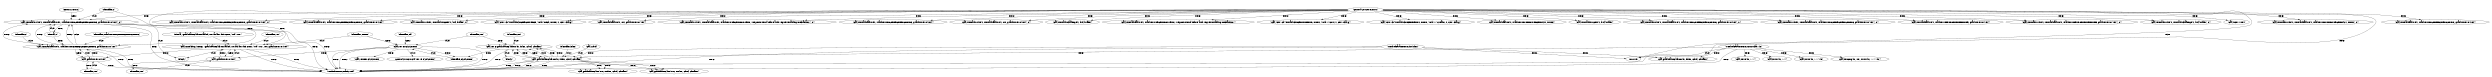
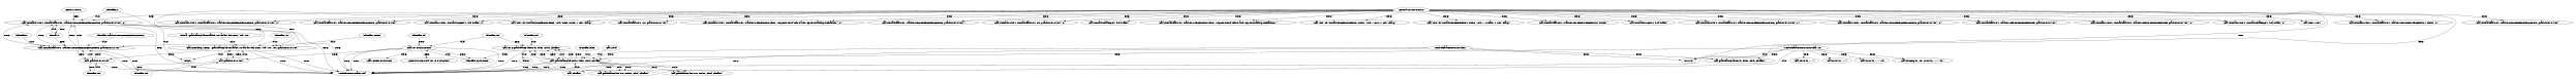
  digraph {
    n1 [label="(Call,_sx_nad_write(s, _sx_sasl_failure(s, _sasl_err_INCORRECT_ENCODING, gsasl_strerror(ret)), 0))"]
    n2 [label="(Literal,0)"]
    n3 [label="(MethodReturn,static void)"]
    n4 [label="(Block,)"]
    n5 [label="(Call,_sx_sasl_failure(s, _sasl_err_INCORRECT_ENCODING, gsasl_strerror(ret)))"]
    n6 [label="(Call,gsasl_strerror(ret))"]
    n7 [label="(Identifier,ret)"]
    n8 [label="(ControlStructure,sx_t s)"]
    n9 [label="(Call,_sx_nad_write(s, _sx_sasl_failure(s, _sasl_err_INVALID_MECHANISM, NULL), 0))"]
    n10 [label="(Call,_sx_sasl_failure(s, _sasl_err_INCORRECT_ENCODING, gsasl_strerror(ret)))"]
    n11 [label="(Call,_sx_nad_write(s, _sx_sasl_failure(s, _sasl_err_INCORRECT_ENCODING, gsasl_strerror(ret)), 0))"]
    n12 [label="(Call,_sx_sasl_failure(s, _sasl_err_INCORRECT_ENCODING, gsasl_strerror(ret)))"]
    n13 [label="(Call,_sx_nad_write(s, _sx_sasl_success(s, buf, buflen), 0))"]
    n14 [label="(Call,(ctx->cb)(sx_sasl_cb_CHECK_MECH, (void*)mech, NULL, s, ctx->cbarg))"]
    n15 [label="(Call,_sx_sasl_failure(s, out, gsasl_strerror(ret)))"]
    n16 [label="(Call,_sx_nad_write(s, _sx_sasl_failure(s, _sasl_err_MECH_TOO_WEAK, \"response send before auth request enabling mechanism\"), 0))"]
    n17 [label="(Call,_sx_sasl_failure(s, _sasl_err_INCORRECT_ENCODING, gsasl_strerror(ret)))"]
    n18 [label="(Call,_sx_nad_write(s, _sx_sasl_failure(s, out, gsasl_strerror(ret)), 0))"]
    n19 [label="(Call,_sx_sasl_challenge(s, buf, buflen))"]
    n20 [label="(Call,_sx_sasl_failure(s, _sasl_err_MECH_TOO_WEAK, \"response send before auth request enabling mechanism\"))"]
    n21 [label="(Call,(ctx->cb)(sx_sasl_cb_GEN_AUTHZID, NULL, (void **)&out, s, ctx->cbarg))"]
    n22 [label="(Call,(ctx->cb)(sx_sasl_cb_GET_REALM, NULL, (void **) &realm, s, ctx->cbarg))"]
    n23 [label="(Call,_sx_sasl_failure(s, _sasl_err_INVALID_MECHANISM, NULL))"]
    n24 [label="(Call,_sx_sasl_success(s, buf, buflen))"]
    n25 [label="(Call,_sx_nad_write(s, _sx_sasl_failure(s, _sasl_err_INCORRECT_ENCODING, gsasl_strerror(ret)), 0))"]
    n26 [label="(Call,_sx_nad_write(s, _sx_sasl_failure(s, _sasl_err_INCORRECT_ENCODING, gsasl_strerror(ret)), 0))"]
    n27 [label="(Call,_sx_sasl_failure(s, _sasl_err_TEMPORARY_FAILURE, gsasl_strerror(ret)))"]
    n28 [label="(Call,_sx_nad_write(s, _sx_sasl_failure(s, _sasl_err_TEMPORARY_FAILURE, gsasl_strerror(ret)), 0))"]
    n29 [label="(Call,_sx_nad_write(s, _sx_sasl_challenge(s, buf, buflen), 0))"]
    n30 [label="(Call,sctx->s = s)"]
    1000119
    n32 [label="(Call,_sx_debug(ZONE, \"gsasl_base64_from failed, no sasl for this conn; (%d): %s\", ret, gsasl_strerror(ret)))"]
    n33 [label="(Call,gsasl_strerror(ret))"]
    n34 [label="(Identifier,ret)"]
    n35 [label="(Call,ret != GSASL_OK)"]
    n36 [label="(Call,ret == GSASL_OK)"]
    n37 [label="(ControlStructure,if (ret != GSASL_OK))"]
    n38 [label="(Identifier,GSASL_OK)"]
    n39 [label="(Call,ret = gsasl_base64_from(in, inlen, &buf, &buflen))"]
    n40 [label="(Call,gsasl_base64_from(in, inlen, &buf, &buflen))"]
    n41 [label="(Block,)"]
    n42 [label="(Call,gsasl_base64_to(out, outlen, &buf, &buflen))"]
+   n43 [label="(Call,&buflen)"]
    n44 [label="(Call,gsasl_base64_to(out, outlen, &buf, &buflen))"]
    n45 [label="(MethodParameterIn,const char *in)"]
    n46 [label="(Call,strstr(in, \"<\"))"]
    n47 [label="(Call,strstr(in, \"<\"))"]
    n48 [label="(Call,strstr(in, \"<\") - in)"]
    n49 [label="(Call,strncmp(in, \"=\", strstr(in, \"<\") - in ))"]
    n50 [label="(Call,gsasl_base64_from(in, inlen, &buf, &buflen))"]
    n51 [label="(MethodParameterIn,int inlen)"]
    n52 [label="(Identifier,ZONE)"]
    n53 [label="(Return,return;)"]
    n54 [label="(Identifier,s)"]
    n55 [label="(Identifier,ret)"]
    n56 [label="(Identifier,s)"]
    n57 [label="(Identifier,ret)"]
    n58 [label="(Identifier,_sasl_err_INCORRECT_ENCODING)"]
    n59 [label="(Identifier,inlen)"]
    n60 [label="(Literal,\"gsasl_base64_from failed, no sasl for this conn; (%d): %s\")"]
    n61 [label="(Identifier,sd)"]
    n62 [label="(Call,&buf)"]
    n63 [label="(Identifier,ret)"]
    n1 -> n2 [label="CFG: "]
    n1 -> n3 [label="DDG: "]
    n1 -> n3 [label="DDG: "]
    n1 -> n3 [label="DDG: "]
    n1 -> n4 [label="AST: "]
    n2 -> n1 [label="AST: "]
    n2 -> n5 [label="CFG: "]
    n5 -> n1 [label="AST: "]
    n5 -> n1 [label="DDG: "]
    n5 -> n1 [label="DDG: "]
    n5 -> n1 [label="DDG: "]
    n5 -> n3 [label="DDG: "]
    n5 -> n3 [label="DDG: "]
    n5 -> n6 [label="CFG: "]
    n6 -> n3 [label="DDG: "]
    n6 -> n5 [label="AST: "]
    n6 -> n5 [label="DDG: "]
    n6 -> n7 [label="CFG: "]
    n7 -> n6 [label="AST: "]
    n8 -> n1 [label="DDG: "]
    n8 -> n3 [label="DDG: "]
    n8 -> n5 [label="DDG: "]
    n8 -> n9 [label="DDG: "]
    n8 -> n10 [label="DDG: "]
    n8 -> n11 [label="DDG: "]
    n8 -> n12 [label="DDG: "]
    n8 -> n13 [label="DDG: "]
    n8 -> n14 [label="DDG: "]
    n8 -> n15 [label="DDG: "]
    n8 -> n16 [label="DDG: "]
    n8 -> n17 [label="DDG: "]
    n8 -> n18 [label="DDG: "]
    n8 -> n19 [label="DDG: "]
    n8 -> n20 [label="DDG: "]
    n8 -> n21 [label="DDG: "]
    n8 -> n22 [label="DDG: "]
    n8 -> n23 [label="DDG: "]
    n8 -> n24 [label="DDG: "]
    n8 -> n25 [label="DDG: "]
    n8 -> n26 [label="DDG: "]
    n8 -> n27 [label="DDG: "]
    n8 -> n28 [label="DDG: "]
    n8 -> n29 [label="DDG: "]
    n8 -> n30 [label="DDG: "]
    n8 -> 1000119 [label="AST: "]
    n32 -> n3 [label="DDG: "]
    n32 -> n3 [label="DDG: "]
    n32 -> n4 [label="AST: "]
    n32 -> n6 [label="DDG: "]
    n32 -> n33 [label="CFG: "]
    n33 -> n32 [label="AST: "]
    n33 -> n32 [label="DDG: "]
    n33 -> n34 [label="CFG: "]
    n34 -> n33 [label="AST: "]
    n35 -> n3 [label="DDG: "]
    n35 -> n3 [label="DDG: "]
    n35 -> n3 [label="DDG: "]
    n35 -> n33 [label="DDG: "]
    n35 -> n36 [label="DDG: "]
-   n35 -> n37 [label="AST: "]
+   n35 -> n37 [label="CFG: "]
    n35 -> n38 [label="DDG: "]
    n38 -> n35 [label="AST: "]
    n39 -> n3 [label="DDG: "]
    n39 -> n38 [label="DDG: "]
    n39 -> n40 [label="CFG: "]
    n39 -> n41 [label="AST: "]
    n40 -> n3 [label="DDG: "]
    n40 -> n3 [label="DDG: "]
    n40 -> n3 [label="DDG: "]
    n40 -> n3 [label="DDG: "]
    n40 -> n39 [label="AST: "]
    n40 -> n39 [label="DDG: "]
    n40 -> n39 [label="DDG: "]
    n40 -> n39 [label="DDG: "]
    n40 -> n39 [label="DDG: "]
    n40 -> n42 [label="DDG: "]
    n40 -> n42 [label="DDG: "]
+   n40 -> n43 [label="CFG: "]
    n40 -> n44 [label="DDG: "]
    n40 -> n44 [label="DDG: "]
-   n45 -> n3 [label="DDG: "]
+   n43 -> n40 [label="AST: "]
+   n45 -> n3 [label="AST: "]
    n45 -> 1000119 [label="AST: "]
    n45 -> n40 [label="DDG: "]
    n45 -> n46 [label="DDG: "]
    n45 -> n47 [label="DDG: "]
    n45 -> n48 [label="DDG: "]
    n45 -> n49 [label="DDG: "]
    n45 -> n50 [label="DDG: "]
    n51 -> n3 [label="DDG: "]
    n51 -> 1000119 [label="DDG: "]
    n51 -> n40 [label="DDG: "]
    n51 -> n50 [label="DDG: "]
    n52 -> n32 [label="AST: "]
-   n52 -> n35 [label="CFG: "]
    n53 -> n1 [label="CFG: "]
    n54 -> n5 [label="AST: "]
    n55 -> n32 [label="AST: "]
    n56 -> n1 [label="AST: "]
    n56 -> n32 [label="CFG: "]
    n57 -> n35 [label="AST: "]
    n57 -> n39 [label="CFG: "]
    n58 -> n5 [label="AST: "]
    n59 -> n40 [label="AST: "]
    n60 -> n32 [label="AST: "]
-   n61 -> n35 [label="CFG: "]
+   n61 -> n35 [label="DDG: "]
    n62 -> n40 [label="AST: "]
    n63 -> n39 [label="AST: "]
  }
